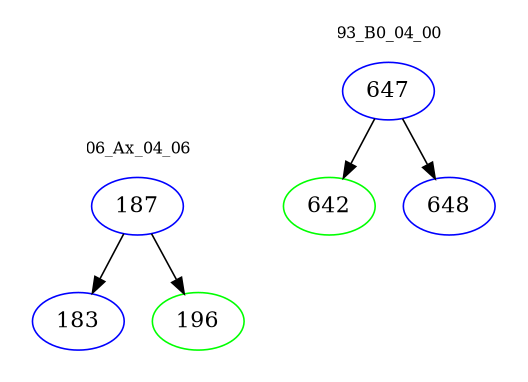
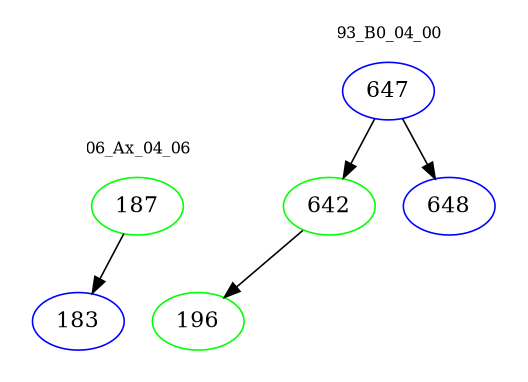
  digraph {
    node [color=blue]
    edge [color=black]
-   n1 [label=187]
+   n1 [color=green label=187]
    n2 [label=183]
    n3 [color=green label=196]
    n4 [label=647]
    n5 [color=green label=642]
    n6 [label=648]
    subgraph cluster_1 {
      color=white
      fontsize=10
      label="06_Ax_04_06"
      n1
      n2
      n3
    }
    subgraph cluster_2 {
      color=white
      fontsize=10
      label="93_B0_04_00"
      n4
      n5
      n6
    }
    n1 -> n2
-   n1 -> n3
+   n5 -> n3
    n4 -> n5
    n4 -> n6
  }
